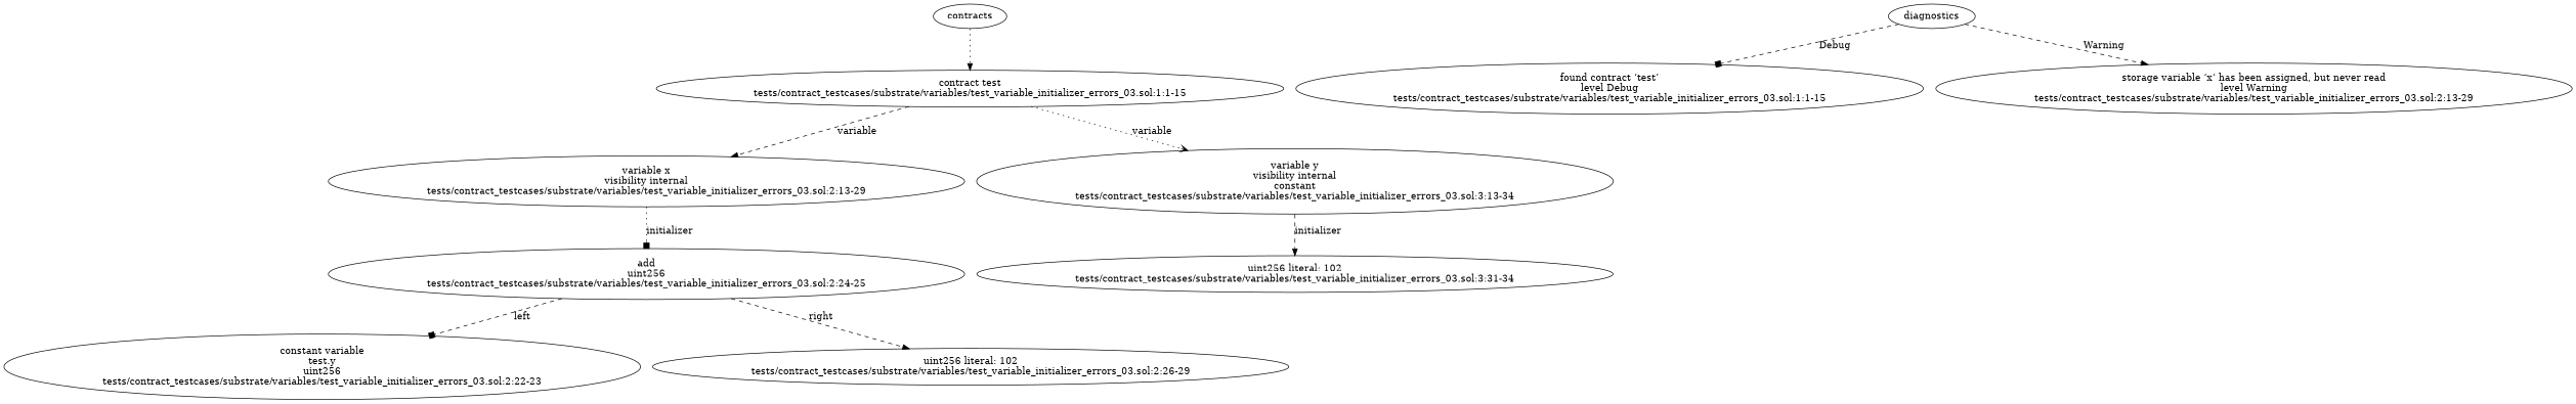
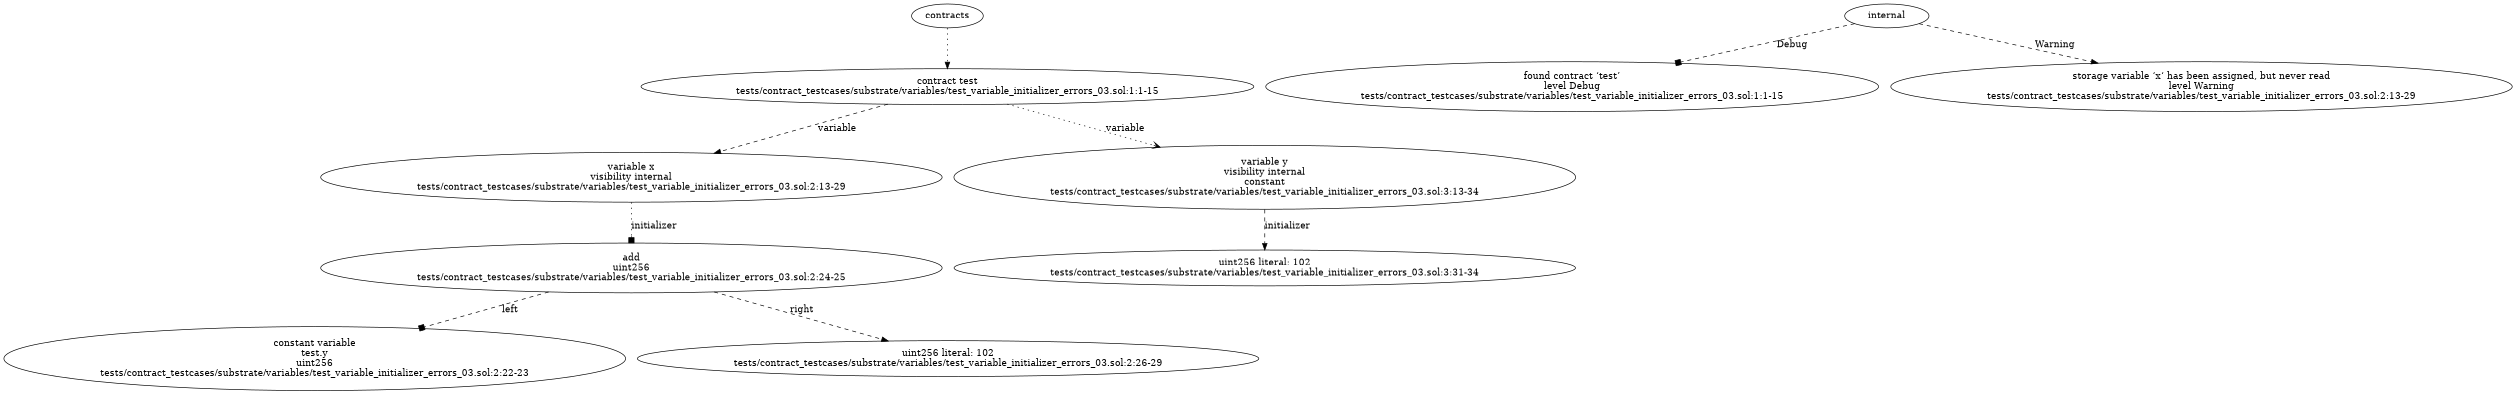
  strict digraph {
    edge [style=dashed arrowhead=normal]
    n1 [label="contract test\ntests/contract_testcases/substrate/variables/test_variable_initializer_errors_03.sol:1:1-15"]
    n2 [label="variable x\nvisibility internal\ntests/contract_testcases/substrate/variables/test_variable_initializer_errors_03.sol:2:13-29"]
    n3 [label="variable y\nvisibility internal\nconstant\ntests/contract_testcases/substrate/variables/test_variable_initializer_errors_03.sol:3:13-34"]
    n4 [label="add\nuint256\ntests/contract_testcases/substrate/variables/test_variable_initializer_errors_03.sol:2:24-25"]
    n5 [label="constant variable\ntest.y\nuint256\ntests/contract_testcases/substrate/variables/test_variable_initializer_errors_03.sol:2:22-23"]
    n6 [label="uint256 literal: 102\ntests/contract_testcases/substrate/variables/test_variable_initializer_errors_03.sol:2:26-29"]
    n7 [label="uint256 literal: 102\ntests/contract_testcases/substrate/variables/test_variable_initializer_errors_03.sol:3:31-34"]
    n8 [label="found contract ‘test’\nlevel Debug\ntests/contract_testcases/substrate/variables/test_variable_initializer_errors_03.sol:1:1-15"]
    n9 [label="storage variable ‘x‘ has been assigned, but never read\nlevel Warning\ntests/contract_testcases/substrate/variables/test_variable_initializer_errors_03.sol:2:13-29"]
    contracts
-   diagnostics
+   diagnostics [label=internal]
    n1 -> n2 [label=variable]
    n1 -> n3 [label=variable style=dotted arrowhead=vee]
    n2 -> n4 [label=initializer style=dotted arrowhead=box]
    n3 -> n7 [label=initializer]
    n4 -> n5 [label=left arrowhead=box]
    n4 -> n6 [label=right]
    contracts -> n1 [style=dotted]
    diagnostics -> n8 [label=Debug arrowhead=box]
    diagnostics -> n9 [label=Warning]
  }
